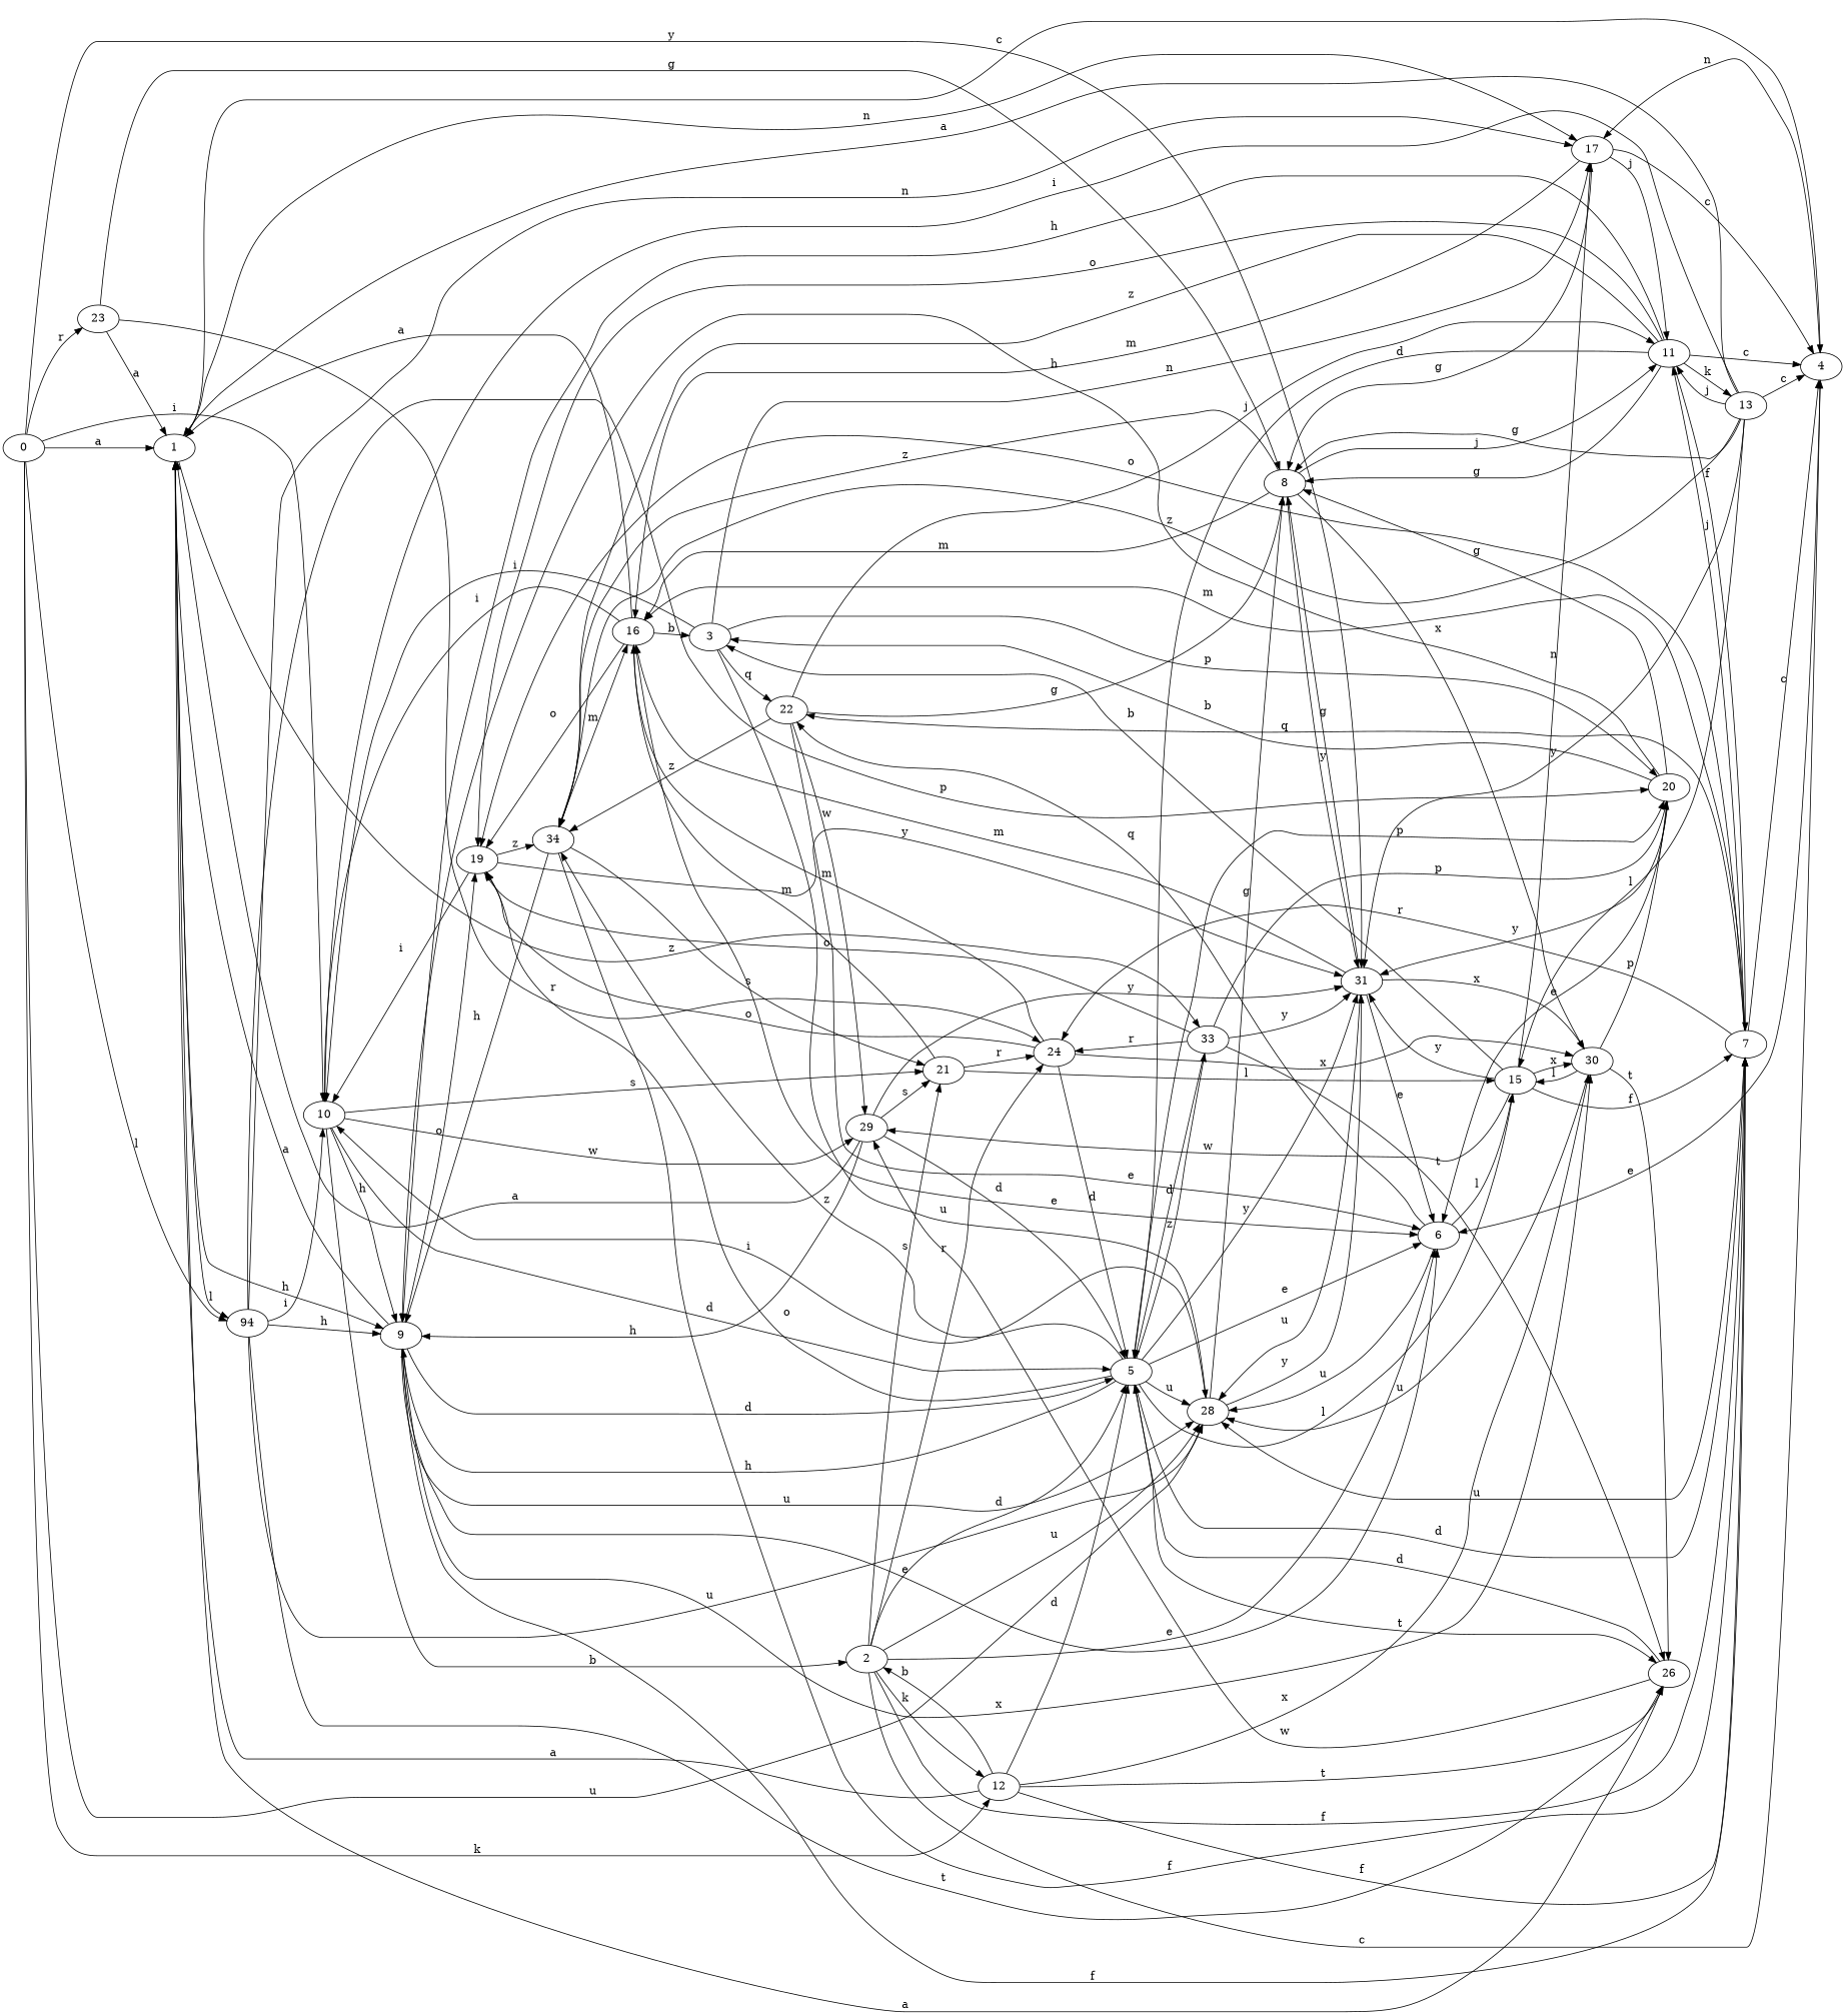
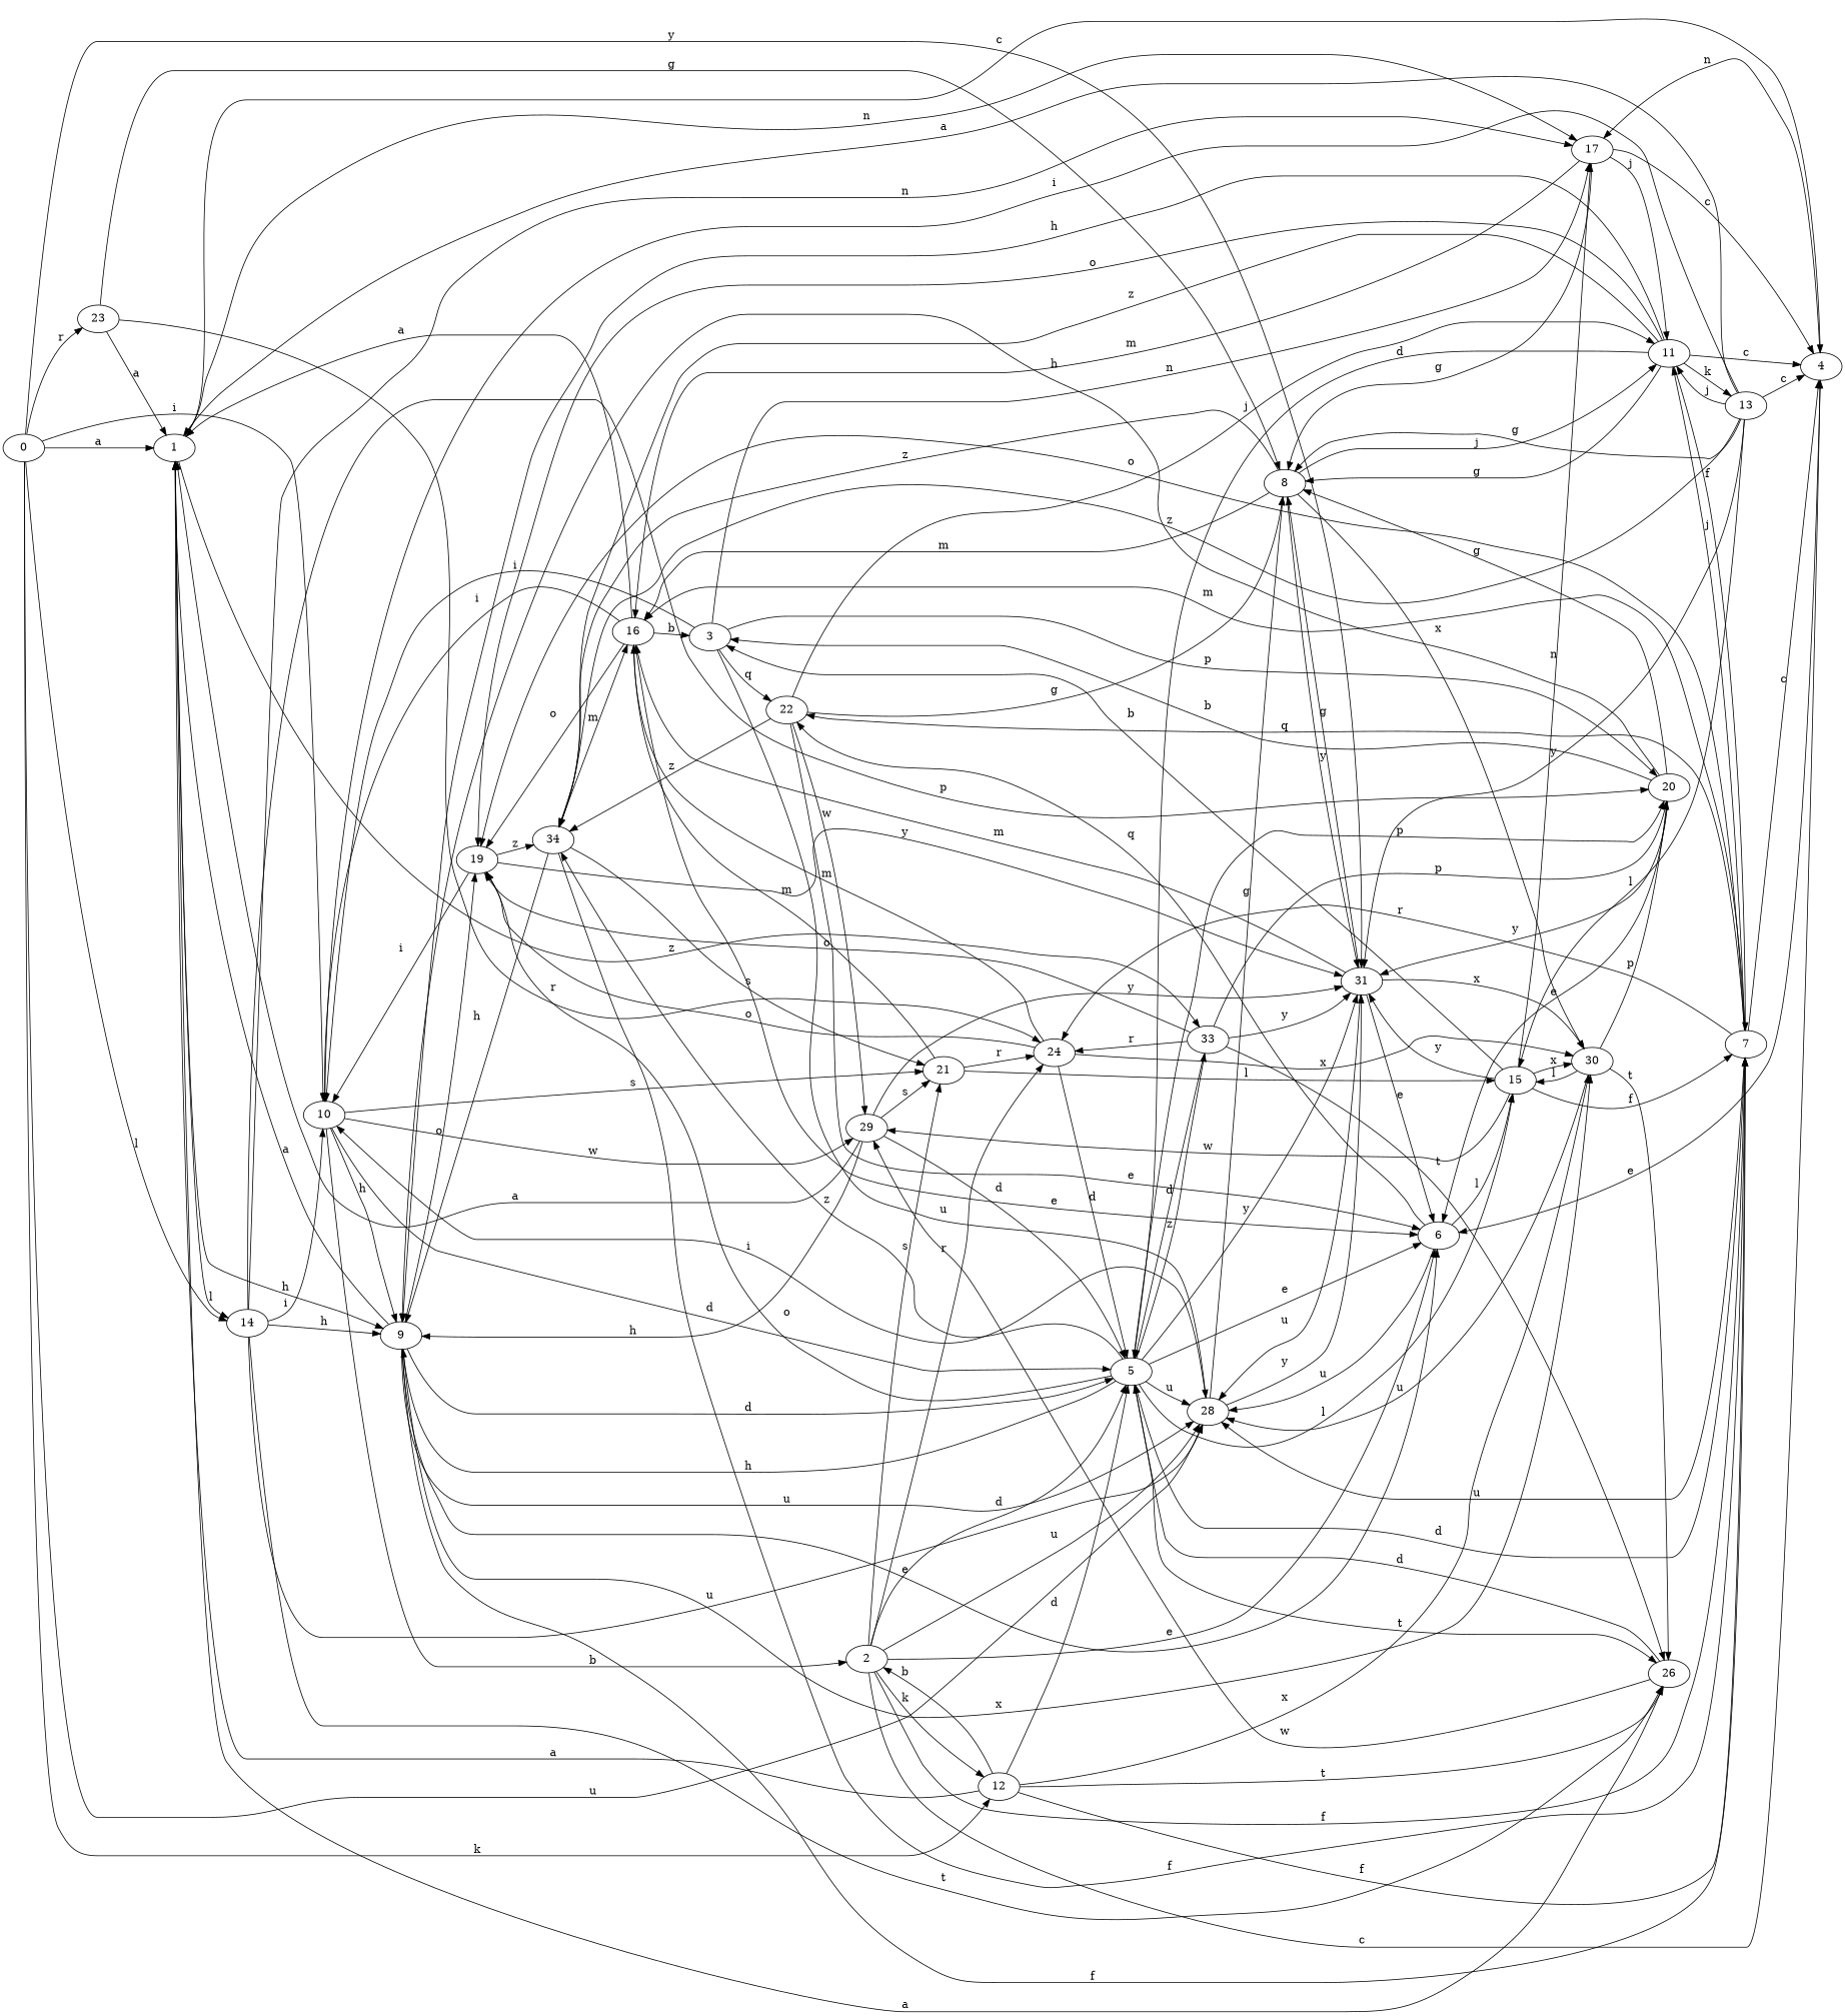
  strict digraph {
    fontname="DejaVu Serif"
    rankdir=LR
    node [fontname="DejaVu Serif"]
    edge [fontname="DejaVu Serif"]
    0
    1
    10
    12
-   14 [label=94]
+   14
    23
    28
    31
    4
    9
    17
    33
    2
    5
    n15 [label=21]
    29
    7
    26
    30
    20
    24
    8
    6
    16
    19
    11
    15
    34
    22
    3
    13
    0 -> 1 [label=a]
    0 -> 10 [label=i]
    0 -> 12 [label=k]
    0 -> 14 [label=l]
    0 -> 23 [label=r]
    0 -> 28 [label=u]
    0 -> 31 [label=y]
    1 -> 14 [label=l]
    1 -> 4 [label=c]
    1 -> 9 [label=h]
    1 -> 17 [label=n]
    1 -> 33 [label=z]
    10 -> 9 [label=h]
    10 -> 2 [label=b]
    10 -> 5 [label=d]
    10 -> n15 [label=s]
    10 -> 29 [label=w]
    12 -> 1 [label=a]
    12 -> 2 [label=b]
    12 -> 5 [label=d]
    12 -> 7 [label=f]
    12 -> 26 [label=t]
    12 -> 30 [label=x]
    14 -> 10 [label=i]
    14 -> 28 [label=u]
    14 -> 9 [label=h]
    14 -> 17 [label=n]
    14 -> 26 [label=t]
    14 -> 20 [label=p]
    23 -> 1 [label=a]
    23 -> 24 [label=r]
    23 -> 8 [label=g]
    28 -> 10 [label=i]
    28 -> 31 [label=y]
    28 -> 8 [label=g]
    31 -> 28 [label=u]
    31 -> 30 [label=x]
    31 -> 8 [label=g]
    31 -> 6 [label=e]
    31 -> 16 [label=m]
    4 -> 17 [label=n]
    4 -> 6 [label=e]
    9 -> 1 [label=a]
    9 -> 28 [label=u]
    9 -> 5 [label=d]
    9 -> 7 [label=f]
    9 -> 30 [label=x]
    9 -> 6 [label=e]
    9 -> 19 [label=o]
    17 -> 4 [label=c]
    17 -> 8 [label=g]
    17 -> 16 [label=m]
    17 -> 11 [label=j]
    33 -> 31 [label=y]
    33 -> 5 [label=d]
    33 -> 26 [label=t]
    33 -> 20 [label=p]
    33 -> 24 [label=r]
    33 -> 19 [label=o]
    2 -> 12 [label=k]
    2 -> 28 [label=u]
    2 -> 4 [label=c]
    2 -> 5 [label=d]
    2 -> n15 [label=s]
    2 -> 7 [label=f]
    2 -> 24 [label=r]
    2 -> 6 [label=e]
    5 -> 28 [label=u]
    5 -> 31 [label=y]
    5 -> 9 [label=h]
    5 -> 33 [label=z]
    5 -> 26 [label=t]
    5 -> 20 [label=p]
    5 -> 6 [label=e]
    5 -> 19 [label=o]
    5 -> 15 [label=l]
    5 -> 34 [label=z]
    n15 -> 24 [label=r]
    n15 -> 16 [label=m]
    n15 -> 15 [label=l]
    29 -> 1 [label=a]
    29 -> 31 [label=y]
    29 -> 9 [label=h]
    29 -> 5 [label=d]
    29 -> n15 [label=s]
    7 -> 28 [label=u]
    7 -> 4 [label=c]
    7 -> 5 [label=d]
    7 -> 24 [label=r]
    7 -> 16 [label=m]
    7 -> 19 [label=o]
    7 -> 11 [label=j]
    7 -> 22 [label=q]
    26 -> 1 [label=a]
    26 -> 5 [label=d]
    26 -> 29 [label=w]
    30 -> 28 [label=u]
    30 -> 26 [label=t]
    30 -> 20 [label=p]
    30 -> 15 [label=l]
    20 -> 31 [label=y]
    20 -> 9 [label=h]
    20 -> 8 [label=g]
    20 -> 6 [label=e]
    20 -> 3 [label=b]
    24 -> 5 [label=d]
    24 -> 30 [label=x]
    24 -> 16 [label=m]
    24 -> 19 [label=o]
    8 -> 31 [label=y]
    8 -> 30 [label=x]
    8 -> 16 [label=m]
    8 -> 11 [label=j]
    8 -> 34 [label=z]
    6 -> 28 [label=u]
    6 -> 15 [label=l]
    6 -> 22 [label=q]
    16 -> 1 [label=a]
    16 -> 10 [label=i]
    16 -> 6 [label=e]
    16 -> 19 [label=o]
    16 -> 3 [label=b]
    19 -> 10 [label=i]
    19 -> 31 [label=y]
    19 -> 34 [label=z]
    11 -> 4 [label=c]
    11 -> 9 [label=h]
    11 -> 5 [label=d]
    11 -> 7 [label=f]
    11 -> 8 [label=g]
    11 -> 19 [label=o]
    11 -> 34 [label=z]
    11 -> 13 [label=k]
    15 -> 31 [label=y]
    15 -> 17 [label=n]
    15 -> 29 [label=w]
    15 -> 7 [label=f]
    15 -> 30 [label=x]
    15 -> 3 [label=b]
    34 -> 9 [label=h]
    34 -> n15 [label=s]
    34 -> 7 [label=f]
    34 -> 16 [label=m]
    22 -> 29 [label=w]
    22 -> 8 [label=g]
    22 -> 6 [label=e]
    22 -> 11 [label=j]
    22 -> 34 [label=z]
    3 -> 10 [label=i]
    3 -> 28 [label=u]
    3 -> 17 [label=n]
    3 -> 20 [label=p]
    3 -> 22 [label=q]
    13 -> 1 [label=a]
    13 -> 10 [label=i]
    13 -> 31 [label=y]
    13 -> 4 [label=c]
    13 -> 8 [label=g]
    13 -> 11 [label=j]
    13 -> 15 [label=l]
    13 -> 34 [label=z]
  }
